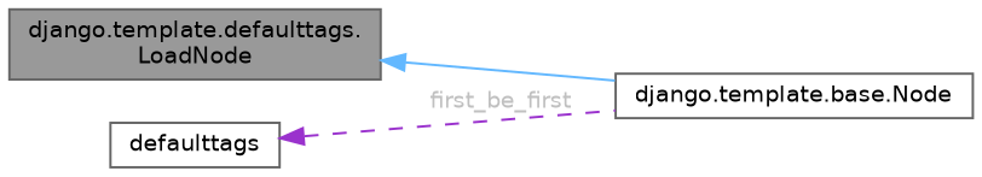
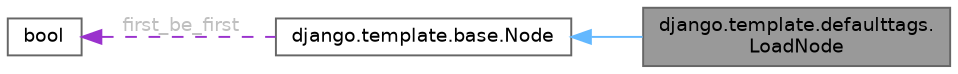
  digraph {
    rankdir=LR
    node [color=gray40 fillcolor=white fontname=Helvetica fontsize=10 shape=box style=filled]
    edge [dir=back fontname=Helvetica fontsize=10 labelfontname=Helvetica labelfontsize=10]
    n1 [fillcolor=grey60 fontcolor=black height=0.2 label="django.template.defaulttags.\lLoadNode" width=0.4]
    n2 [height=0.2 label="django.template.base.Node" width=0.4]
-   n3 [height=0.2 label=defaulttags width=0.4]
-   n1 -> n2 [color=steelblue1 style=solid]
+   n3 [height=0.2 label=bool width=0.4]
+   n2 -> n1 [color=steelblue1 style=solid]
    n3 -> n2 [color=darkorchid3 fontcolor=grey label=" first_be_first" style=dashed]
  }
